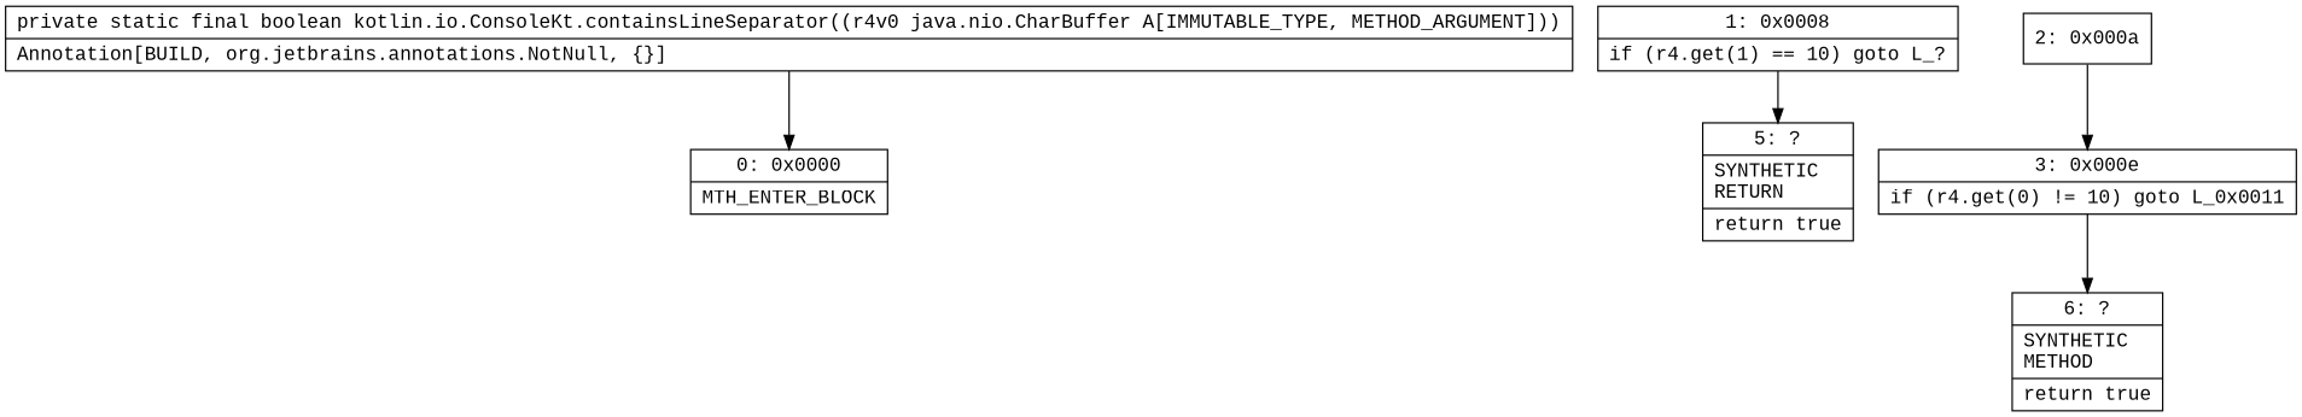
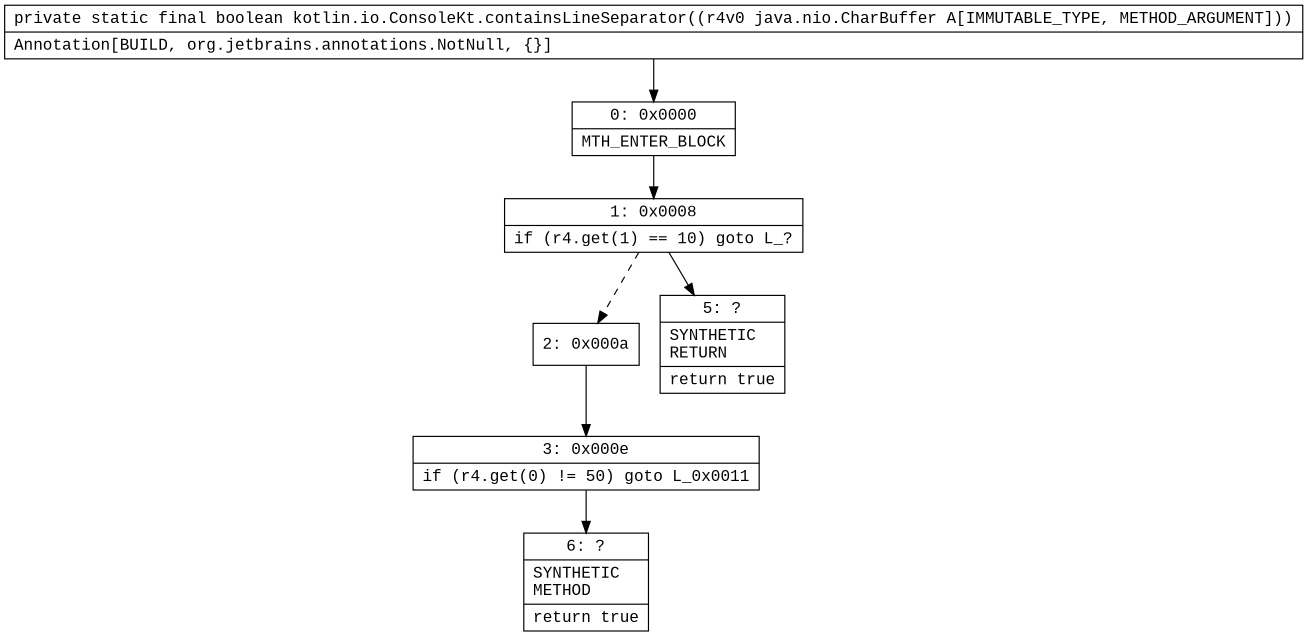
  digraph {
    fontname="Liberation Mono"
    node [fontname="Liberation Mono" shape=record]
    edge [fontname="Liberation Mono"]
    n1 [label="{0\:\ 0x0000|MTH_ENTER_BLOCK\l}"]
    n2 [label="{1\:\ 0x0008|if (r4.get(1) == 10) goto L_?\l}"]
    n3 [label="{2\:\ 0x000a}"]
    n4 [label="{5\:\ ?|SYNTHETIC\lRETURN\l|return true\l}"]
-   n5 [label="{3\:\ 0x000e|if (r4.get(0) != 10) goto L_0x0011\l}"]
+   n5 [label="{3\:\ 0x000e|if (r4.get(0) != 50) goto L_0x0011\l}"]
    n6 [label="{6\:\ ?|SYNTHETIC\lMETHOD\l|return true\l}"]
    n7 [label="{private static final boolean kotlin.io.ConsoleKt.containsLineSeparator((r4v0 java.nio.CharBuffer A[IMMUTABLE_TYPE, METHOD_ARGUMENT]))  | Annotation[BUILD, org.jetbrains.annotations.NotNull, \{\}]\l}"]
+   n1 -> n2
+   n2 -> n3 [style=dashed]
    n2 -> n4
    n3 -> n5
    n5 -> n6 [style=solid]
    n7 -> n1
  }
